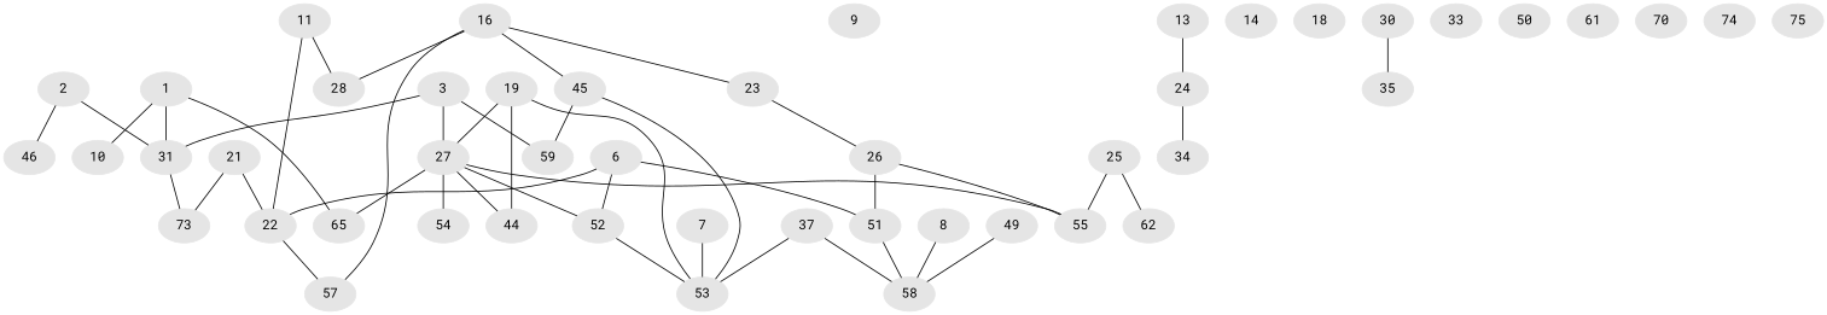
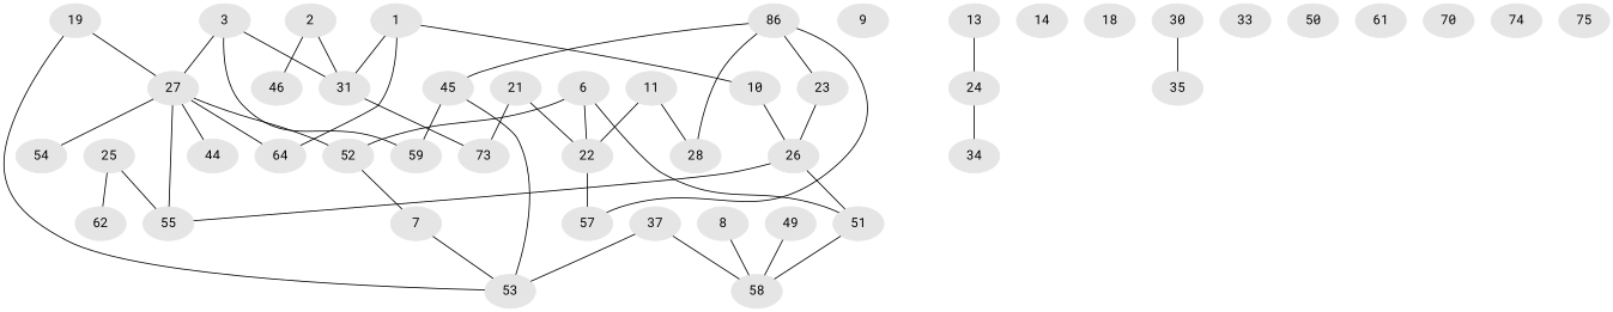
  graph {
    fontname="Roboto Mono"
    node [color=gray90 fontname="Roboto Mono" style=filled]
    edge [fontname="Roboto Mono"]
    1 [super="+17"]
    10 [super="+15"]
    31 [super="+71"]
-   64 [label=65]
+   64
    26 [super="+47"]
    73
    2 [super="+48"]
    46
    3 [super="+39"]
    27 [super="+69"]
    59
    52
    44
    55
    54 [super="+67"]
    22 [super="+72"]
    57 [super="+60"]
    51
    6 [super="+56"]
    58 [super="+65"]
    53 [super="+66"]
    7 [super="+20"]
    8 [super="+40"]
    9 [super="+36"]
    11 [super="+29"]
    28 [super="+42"]
    24 [super="+32"]
    34
    13
    14
-   16 [super="+38"]
+   16 [super="+38" label=86]
    23
    45 [super="+63"]
    18
    19
    21 [super="+43"]
    25
    62 [super="+68"]
    30
    35
    33 [super="+41"]
    37
    49
    50
    61
    70
    74
    75
    1 -- 10
    1 -- 31
    1 -- 64
+   10 -- 26
    31 -- 73
    26 -- 55
    26 -- 51
    2 -- 31
    2 -- 46
    3 -- 31
    3 -- 27
    3 -- 59
    27 -- 64
    27 -- 52
    27 -- 44
    27 -- 55
    27 -- 54
-   52 -- 53
+   52 -- 7
    22 -- 57
    51 -- 58
    6 -- 52
    6 -- 22
    6 -- 51
    7 -- 53
    8 -- 58
    11 -- 22
    11 -- 28
    24 -- 34
    13 -- 24
    16 -- 57
    16 -- 28
    16 -- 23
    16 -- 45
    23 -- 26
    45 -- 59
    45 -- 53
    19 -- 27
-   19 -- 44
    19 -- 53
    21 -- 73
    21 -- 22
    25 -- 55
    25 -- 62
    30 -- 35
    37 -- 58
    37 -- 53
    49 -- 58
  }
